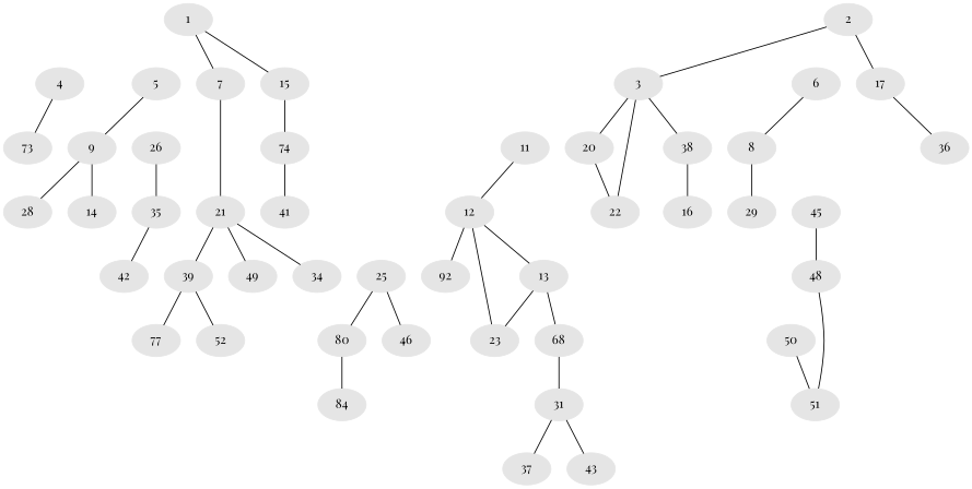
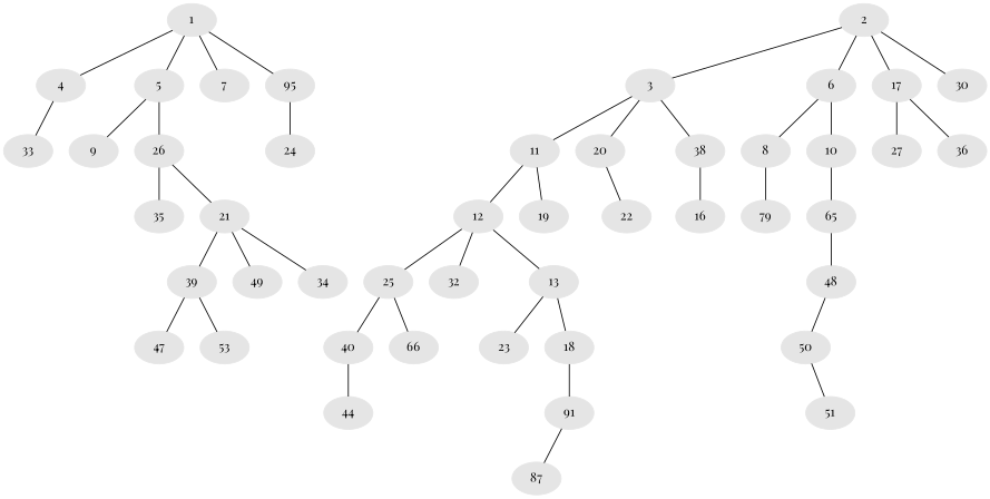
  graph {
    fontname="Playfair Display"
    node [color=gray90 fontname="Playfair Display" style=filled]
    edge [fontname="Playfair Display"]
    1
    4
    5
    7
-   15
+   15 [label=95]
    2
    3
    6
    17
-   33 [label=73]
+   30
+   33
    9
    26
    21
-   24 [label=74]
+   24
    11
    20
    38
    8
+   10
+   27
    36
    12
+   19
    22
    16
-   14
-   28
    35
-   29
-   45
+   29 [label=79]
+   45 [label=65]
    34
    39
    49
    48
    13
    25
-   32 [label=92]
-   18 [label=68]
+   32
+   18
    23
-   40 [label=80]
-   46
-   31
-   41
-   37
-   43
-   47 [label=77]
-   52
-   44 [label=84]
-   42
+   40
+   46 [label=66]
+   31 [label=91]
+   37 [label=87]
+   47
+   52 [label=53]
+   44
    50
    51
+   1 -- 4
+   1 -- 5
    1 -- 7
    1 -- 15
    4 -- 33
    5 -- 9
-   7 -- 21
+   5 -- 26
+   26 -- 21
    15 -- 24
    2 -- 3
+   2 -- 6
    2 -- 17
-   3 -- 22
+   2 -- 30
+   3 -- 11
    3 -- 20
    3 -- 38
    6 -- 8
+   6 -- 10
+   17 -- 27
    17 -- 36
-   9 -- 14
-   9 -- 28
    26 -- 35
    21 -- 34
    21 -- 39
    21 -- 49
-   24 -- 41
    11 -- 12
+   11 -- 19
    20 -- 22
    38 -- 16
    8 -- 29
+   10 -- 45
    12 -- 13
-   12 -- 23
+   12 -- 25
    12 -- 32
-   35 -- 42
    45 -- 48
    39 -- 47
    39 -- 52
-   48 -- 51
+   48 -- 50
    13 -- 18
    13 -- 23
    25 -- 40
    25 -- 46
    18 -- 31
    40 -- 44
    31 -- 37
-   31 -- 43
    50 -- 51
  }
